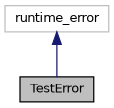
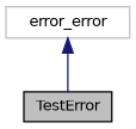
  digraph {
    node [fontname=Helvetica fontsize=10 shape=record style=filled]
    n1 [color=black fillcolor=grey75 fontcolor=black height=0.2 label=TestError width=0.4]
-   n2 [color=grey75 fillcolor=white height=0.2 label=runtime_error width=0.4]
+   n2 [color=grey75 fillcolor=white height=0.2 label=error_error width=0.4]
    n2 -> n1 [color=midnightblue dir=back fontname=Helvetica fontsize=10 labelfontname=Helvetica labelfontsize=10 style=solid]
  }
